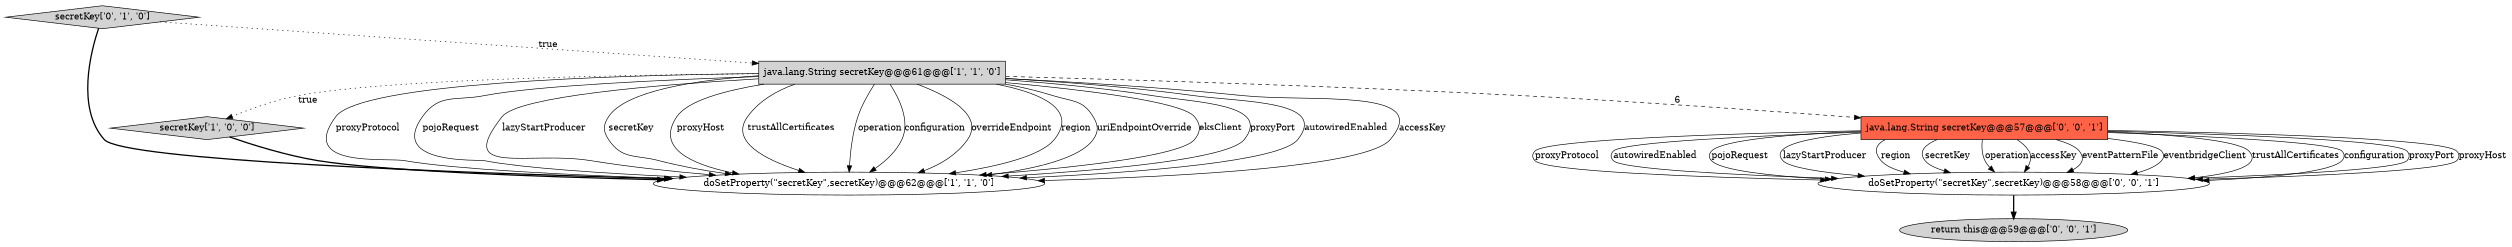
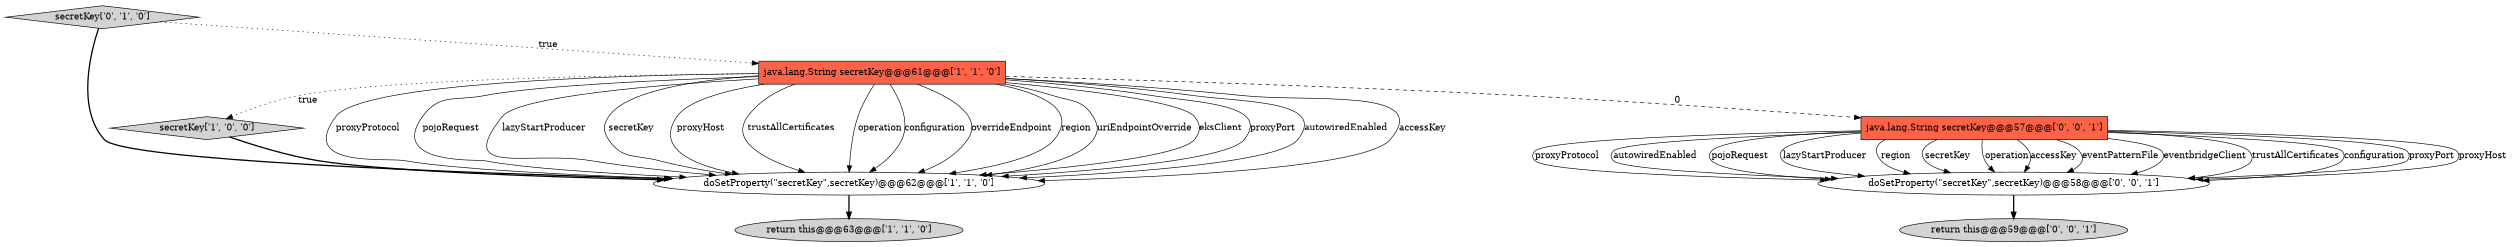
  digraph {
    node [fillcolor=lightgray shape=ellipse style=filled]
    edge [style=solid]
    n1 [label="secretKey['1', '0', '0']" shape=diamond]
    n2 [fillcolor=white label="doSetProperty(\"secretKey\",secretKey)@@@62@@@['1', '1', '0']"]
-   n3 [label="java.lang.String secretKey@@@61@@@['1', '1', '0']" shape=box]
+   n3 [fillcolor=tomato label="java.lang.String secretKey@@@61@@@['1', '1', '0']" shape=box]
    n4 [fillcolor=tomato label="java.lang.String secretKey@@@57@@@['0', '0', '1']" shape=box]
+   n5 [label="return this@@@63@@@['1', '1', '0']"]
    n6 [fillcolor=white label="doSetProperty(\"secretKey\",secretKey)@@@58@@@['0', '0', '1']"]
    n7 [label="return this@@@59@@@['0', '0', '1']"]
    n8 [label="secretKey['0', '1', '0']" shape=diamond]
    n1 -> n2 [style=bold]
+   n2 -> n5 [style=bold]
    n3 -> n1 [label=true style=dotted]
    n3 -> n2 [label=proxyProtocol]
    n3 -> n2 [label=pojoRequest]
    n3 -> n2 [label=lazyStartProducer]
    n3 -> n2 [label=secretKey]
    n3 -> n2 [label=proxyHost]
    n3 -> n2 [label=trustAllCertificates]
    n3 -> n2 [label=operation]
    n3 -> n2 [label=configuration]
    n3 -> n2 [label=overrideEndpoint]
    n3 -> n2 [label=region]
    n3 -> n2 [label=uriEndpointOverride]
    n3 -> n2 [label=eksClient]
    n3 -> n2 [label=proxyPort]
    n3 -> n2 [label=autowiredEnabled]
    n3 -> n2 [label=accessKey]
-   n3 -> n4 [label=6 style=dashed]
+   n3 -> n4 [label=0 style=dashed]
    n4 -> n6 [label=proxyProtocol]
    n4 -> n6 [label=autowiredEnabled]
    n4 -> n6 [label=pojoRequest]
    n4 -> n6 [label=lazyStartProducer]
    n4 -> n6 [label=region]
    n4 -> n6 [label=secretKey]
    n4 -> n6 [label=operation]
    n4 -> n6 [label=accessKey]
    n4 -> n6 [label=eventPatternFile]
    n4 -> n6 [label=eventbridgeClient]
    n4 -> n6 [label=trustAllCertificates]
    n4 -> n6 [label=configuration]
    n4 -> n6 [label=proxyPort]
    n4 -> n6 [label=proxyHost]
    n6 -> n7 [style=bold]
    n8 -> n2 [style=bold]
    n8 -> n3 [label=true style=dotted]
  }
